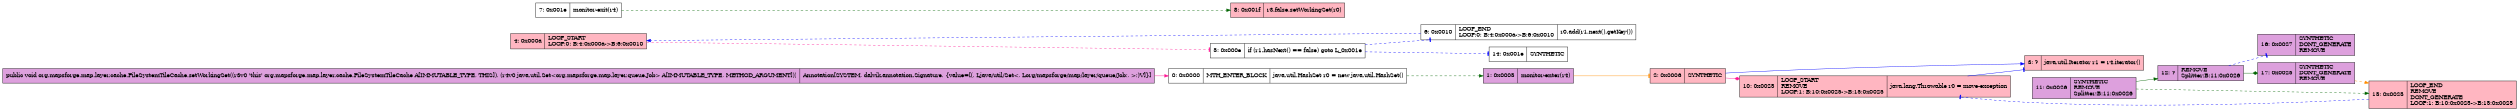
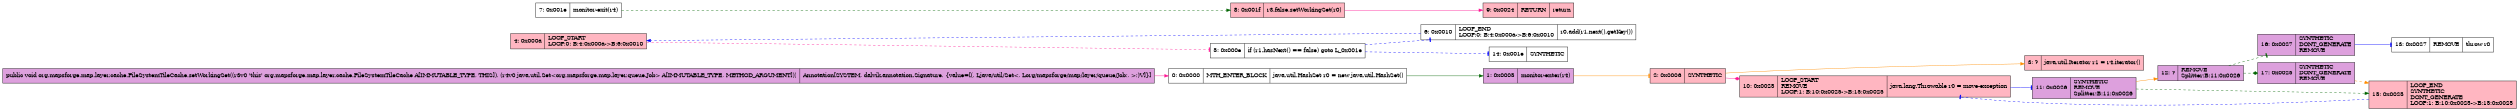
  digraph {
    rankdir=LR
    node [fillcolor=lightpink shape=record style=filled]
    edge [arrowhead=normal color=blue style=solid]
    n1 [fillcolor=white label="{0\:\ 0x0000|MTH_ENTER_BLOCK\l|java.util.HashSet r0 = new java.util.HashSet()\l}"]
    n2 [fillcolor=plum label="{1\:\ 0x0005|monitor\-enter(r4)\l}"]
    n3 [label="{2\:\ 0x0006|SYNTHETIC\l}"]
    n4 [label="{3\:\ ?|java.util.Iterator r1 = r4.iterator()\l}"]
    n5 [label="{10\:\ 0x0025|LOOP_START\lREMOVE\lLOOP:1: B:10:0x0025\-\>B:15:0x0025\l|java.lang.Throwable r0 = move\-exception\l}"]
    n6 [fillcolor=plum label="{11\:\ 0x0026|SYNTHETIC\lREMOVE\lSplitter:B:11:0x0026\l}"]
    n7 [label="{4\:\ 0x000a|LOOP_START\lLOOP:0: B:4:0x000a\-\>B:6:0x0010\l}"]
    n8 [fillcolor=white label="{5\:\ 0x000e|if (r1.hasNext() == false) goto L_0x001e\l}"]
    n9 [fillcolor=white label="{6\:\ 0x0010|LOOP_END\lLOOP:0: B:4:0x000a\-\>B:6:0x0010\l|r0.add(r1.next().getKey())\l}"]
    n10 [fillcolor=white label="{14\:\ 0x001e|SYNTHETIC\l}"]
    n11 [fillcolor=white label="{7\:\ 0x001e|monitor\-exit(r4)\l}"]
    n12 [label="{8\:\ 0x001f|r3.false.setWorkingSet(r0)\l}"]
+   n13 [label="{9\:\ 0x0024|RETURN\l|return\l}"]
    n14 [fillcolor=plum label="{12\:\ ?|REMOVE\lSplitter:B:11:0x0026\l}"]
-   n15 [label="{15\:\ 0x0025|LOOP_END\lREMOVE\lDONT_GENERATE\lLOOP:1: B:10:0x0025\-\>B:15:0x0025\l}"]
+   n15 [label="{15\:\ 0x0025|LOOP_END\lSYNTHETIC\lDONT_GENERATE\lLOOP:1: B:10:0x0025\-\>B:15:0x0025\l}"]
    n16 [fillcolor=plum label="{16\:\ 0x0027|SYNTHETIC\lDONT_GENERATE\lREMOVE\l}"]
    n17 [fillcolor=plum label="{17\:\ 0x0025|SYNTHETIC\lDONT_GENERATE\lREMOVE\l}"]
+   n18 [fillcolor=white label="{13\:\ 0x0027|REMOVE\l|throw r0\l}"]
    n19 [fillcolor=plum label="{public void org.mapsforge.map.layer.cache.FileSystemTileCache.setWorkingSet((r3v0 'this' org.mapsforge.map.layer.cache.FileSystemTileCache A[IMMUTABLE_TYPE, THIS]), (r4v0 java.util.Set\<org.mapsforge.map.layer.queue.Job\> A[IMMUTABLE_TYPE, METHOD_ARGUMENT]))  | Annotation[SYSTEM, dalvik.annotation.Signature, \{value=[(, Ljava\/util\/Set\<, Lorg\/mapsforge\/map\/layer\/queue\/Job;, \>;)V]\}]\l}"]
-   n1 -> n2 [color=darkgreen style=dashed]
+   n1 -> n2 [color=darkgreen]
    n2 -> n3 [arrowhead=tee color=darkorange]
-   n3 -> n4
+   n3 -> n4 [color=darkorange]
    n3 -> n5 [arrowhead=diamond color=deeppink]
-   n5 -> n4 [arrowhead=tee]
-   n6 -> n14 [color=darkgreen]
+   n5 -> n6 [arrowhead=tee]
+   n6 -> n14 [color=darkorange]
    n6 -> n15 [color=darkgreen style=dashed]
    n7 -> n8 [arrowhead=tee color=deeppink style=dashed]
    n8 -> n9 [arrowhead=tee style=dashed]
    n8 -> n10 [arrowhead=tee style=dashed]
    n9 -> n7 [style=dashed]
    n11 -> n12 [color=darkgreen style=dashed]
-   n14 -> n16 [arrowhead=tee style=dashed]
-   n14 -> n17 [arrowhead=diamond color=darkgreen]
+   n12 -> n13 [color=deeppink]
+   n14 -> n16 [arrowhead=tee color=darkgreen style=dashed]
+   n14 -> n17 [arrowhead=diamond color=darkgreen style=dashed]
    n15 -> n5 [arrowhead=tee style=dashed]
+   n16 -> n18 [arrowhead=tee]
    n17 -> n15 [color=darkorange style=dashed]
    n19 -> n1 [color=deeppink]
  }
